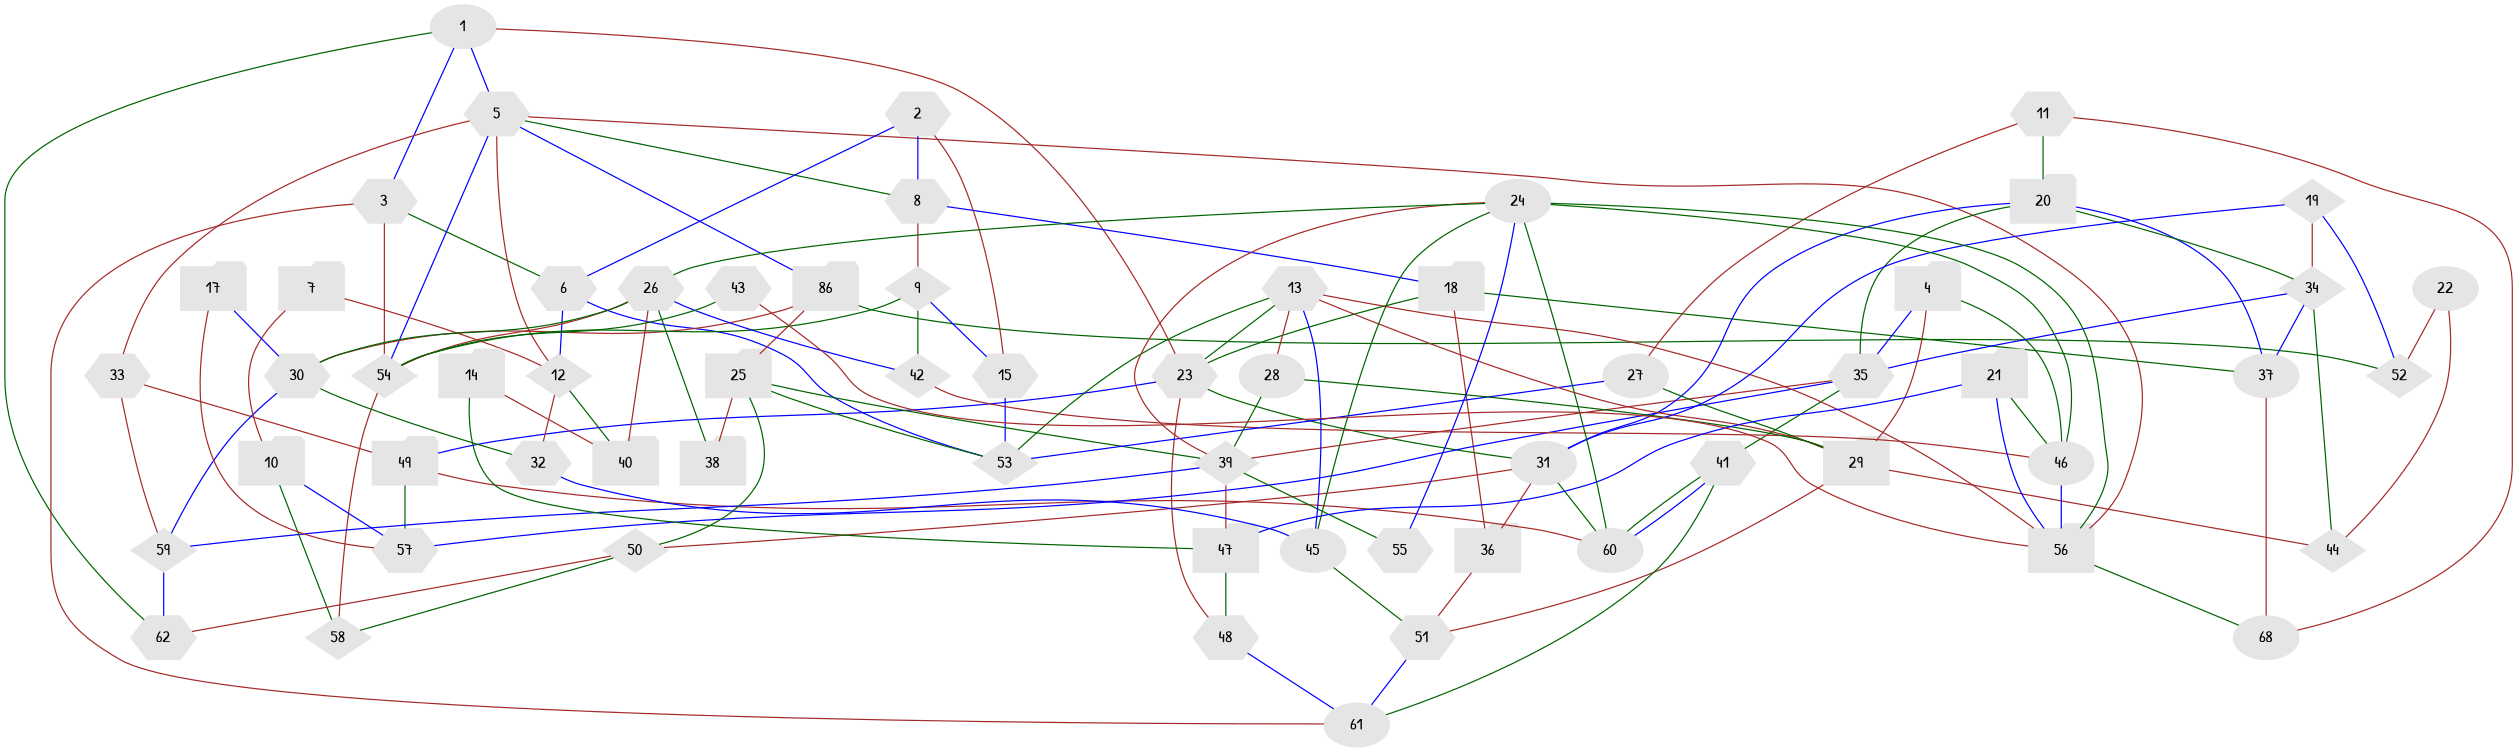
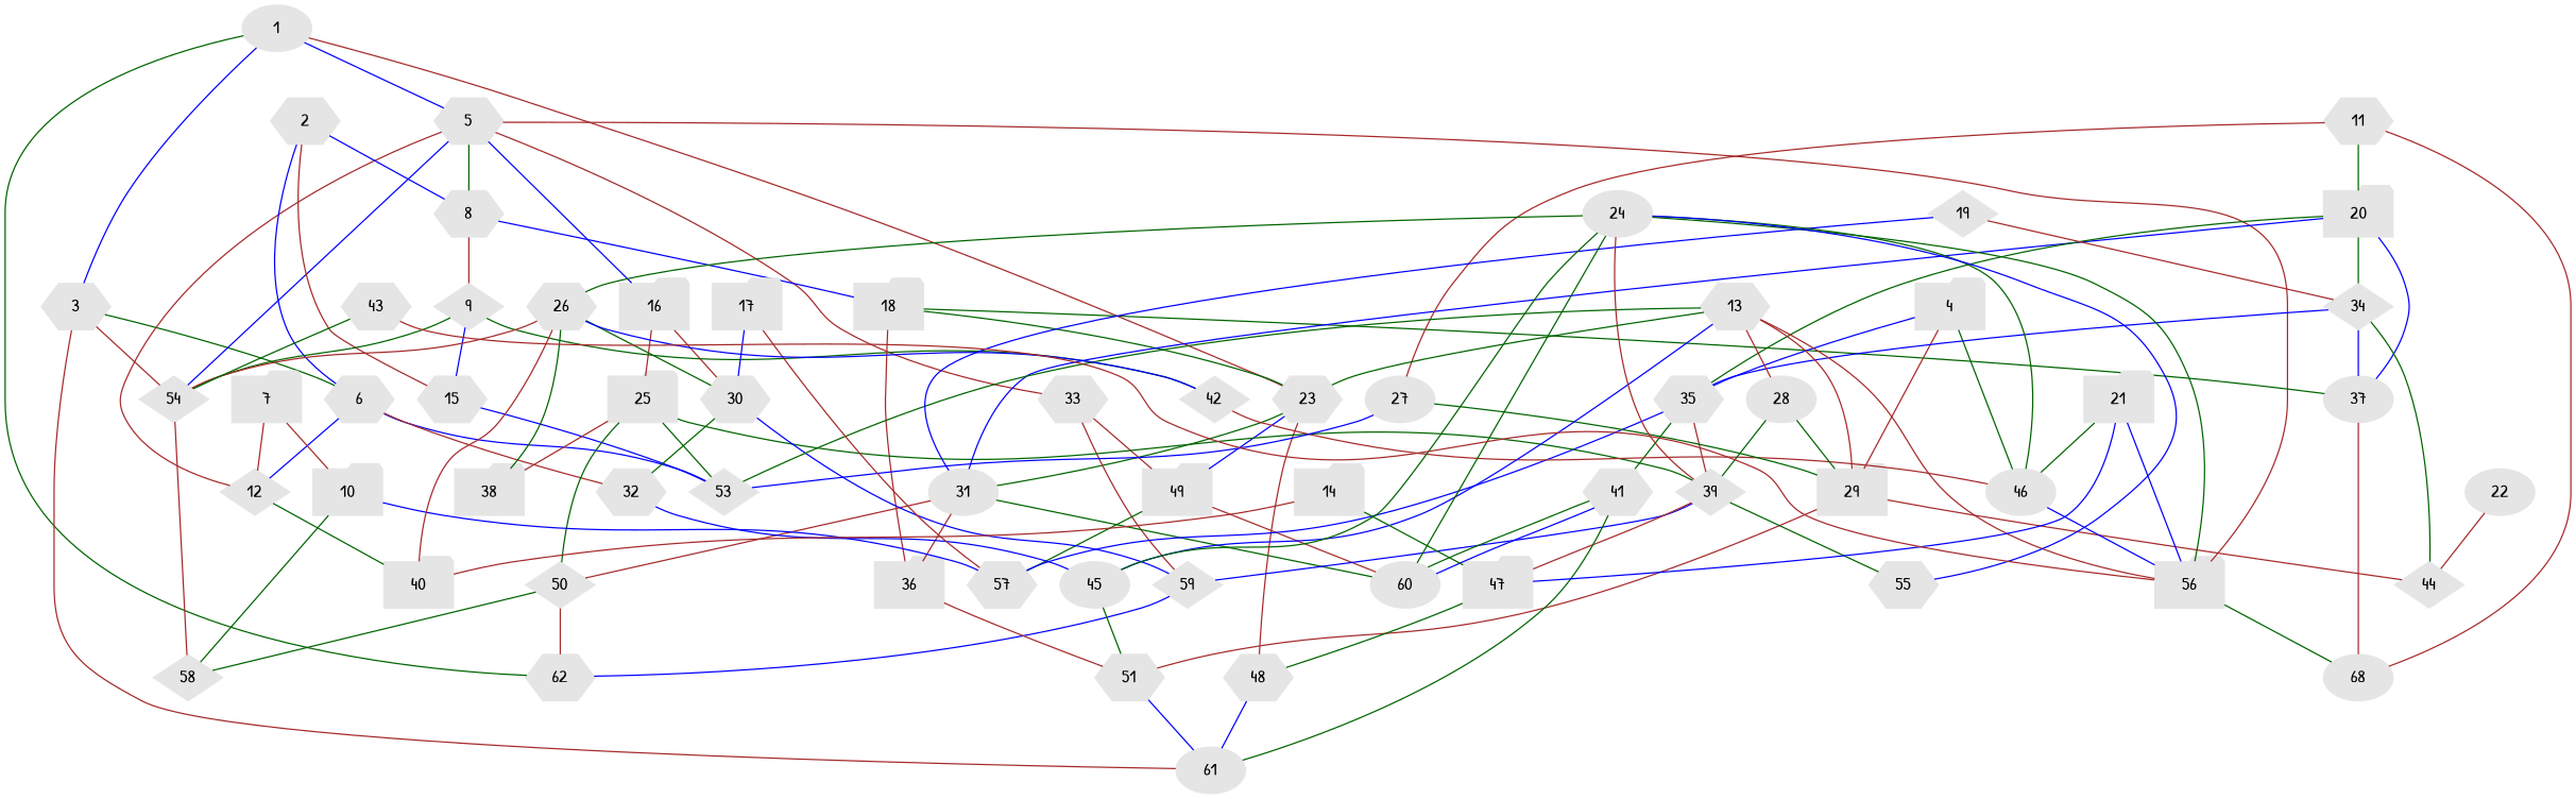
  graph {
    fontname="Patrick Hand"
    node [color=gray90 fontname="Patrick Hand" shape=hexagon style=filled]
    edge [color=brown fontname="Patrick Hand"]
    1 [shape=ellipse]
    3
    5
    23
    62
    6
    54 [shape=diamond]
    61 [shape=ellipse]
    8
    12 [shape=diamond]
-   16 [shape=folder label=86]
+   16 [shape=folder]
    33
    56 [shape=folder]
    31 [shape=ellipse]
    48
    49 [shape=folder]
    2
    15
    53 [shape=diamond]
    9 [shape=diamond]
    18 [shape=folder]
    58 [shape=diamond]
    4 [shape=folder]
    29 [shape=folder]
    35
    46 [shape=ellipse]
    44 [shape=diamond]
    51
    57
    39 [shape=diamond]
    41
    32
    40 [shape=folder]
    25 [shape=folder]
    30
-   52 [shape=diamond]
    59 [shape=diamond]
    n38 [label=68 shape=ellipse]
    7 [shape=folder]
    10 [shape=folder]
    42 [shape=diamond]
    36 [shape=folder]
    37 [shape=ellipse]
    20 [shape=folder]
    11
    27 [shape=ellipse]
    34 [shape=diamond]
    45 [shape=ellipse]
    13
    28 [shape=ellipse]
    14 [shape=folder]
    47 [shape=folder]
    38 [shape=folder]
    50 [shape=diamond]
    17 [shape=folder]
    19 [shape=diamond]
    60 [shape=ellipse]
    21 [shape=folder]
    22 [shape=ellipse]
    24 [shape=ellipse]
    26
    55
    43
    1 -- 3 [color=blue]
    1 -- 5 [color=blue]
    1 -- 23
    1 -- 62 [color=darkgreen]
    3 -- 6 [color=darkgreen]
    3 -- 54
    3 -- 61
    5 -- 54 [color=blue]
    5 -- 8 [color=darkgreen]
    5 -- 12
    5 -- 16 [color=blue]
    5 -- 33
    5 -- 56
    23 -- 31 [color=darkgreen]
    23 -- 48
    23 -- 49 [color=blue]
    6 -- 12 [color=blue]
    6 -- 53 [color=blue]
    54 -- 58
    8 -- 9
    8 -- 18 [color=blue]
-   12 -- 32
+   6 -- 32
    12 -- 40 [color=darkgreen]
    16 -- 25
    16 -- 30
-   16 -- 52 [color=darkgreen]
    33 -- 49
    33 -- 59
    56 -- n38 [color=darkgreen]
    31 -- 36
    31 -- 50
    31 -- 60 [color=darkgreen]
    48 -- 61 [color=blue]
    49 -- 57 [color=darkgreen]
    49 -- 60
    2 -- 6 [color=blue]
    2 -- 8 [color=blue]
    2 -- 15
    15 -- 53 [color=blue]
    9 -- 54 [color=darkgreen]
    9 -- 15 [color=blue]
    9 -- 42 [color=darkgreen]
    18 -- 23 [color=darkgreen]
    18 -- 36
    18 -- 37 [color=darkgreen]
    4 -- 29
    4 -- 35 [color=blue]
    4 -- 46 [color=darkgreen]
    29 -- 44
    29 -- 51
    35 -- 57 [color=blue]
    35 -- 39
    35 -- 41 [color=darkgreen]
    46 -- 56 [color=blue]
    51 -- 61 [color=blue]
    39 -- 59 [color=blue]
    39 -- 47
    39 -- 55 [color=darkgreen]
    41 -- 61 [color=darkgreen]
    41 -- 60 [color=darkgreen]
    41 -- 60 [color=blue]
    32 -- 45 [color=blue]
    25 -- 53 [color=darkgreen]
    25 -- 39 [color=darkgreen]
    25 -- 38
    25 -- 50 [color=darkgreen]
    30 -- 32 [color=darkgreen]
    30 -- 59 [color=blue]
    59 -- 62 [color=blue]
    7 -- 12
    7 -- 10
    10 -- 58 [color=darkgreen]
    10 -- 57 [color=blue]
    42 -- 46
    36 -- 51
    37 -- n38
    20 -- 31 [color=blue]
    20 -- 35 [color=darkgreen]
    20 -- 37 [color=blue]
    20 -- 34 [color=darkgreen]
    11 -- n38
    11 -- 20 [color=darkgreen]
    11 -- 27
    27 -- 53 [color=blue]
    27 -- 29 [color=darkgreen]
    34 -- 35 [color=blue]
    34 -- 44 [color=darkgreen]
    34 -- 37 [color=blue]
    45 -- 51 [color=darkgreen]
    13 -- 23 [color=darkgreen]
    13 -- 56
    13 -- 53 [color=darkgreen]
    13 -- 29
    13 -- 45 [color=blue]
    13 -- 28
    28 -- 29 [color=darkgreen]
    28 -- 39 [color=darkgreen]
    14 -- 40
    14 -- 47 [color=darkgreen]
    47 -- 48 [color=darkgreen]
    50 -- 62
    50 -- 58 [color=darkgreen]
    17 -- 57
    17 -- 30 [color=blue]
    19 -- 31 [color=blue]
-   19 -- 52 [color=blue]
    19 -- 34
    21 -- 56 [color=blue]
    21 -- 46 [color=darkgreen]
    21 -- 47 [color=blue]
    22 -- 44
-   22 -- 52
    24 -- 56 [color=darkgreen]
    24 -- 46 [color=darkgreen]
    24 -- 39
    24 -- 45 [color=darkgreen]
    24 -- 60 [color=darkgreen]
    24 -- 26 [color=darkgreen]
    24 -- 55 [color=blue]
    26 -- 54
    26 -- 40
    26 -- 30 [color=darkgreen]
    26 -- 42 [color=blue]
    26 -- 38 [color=darkgreen]
    43 -- 54 [color=darkgreen]
    43 -- 56
  }
